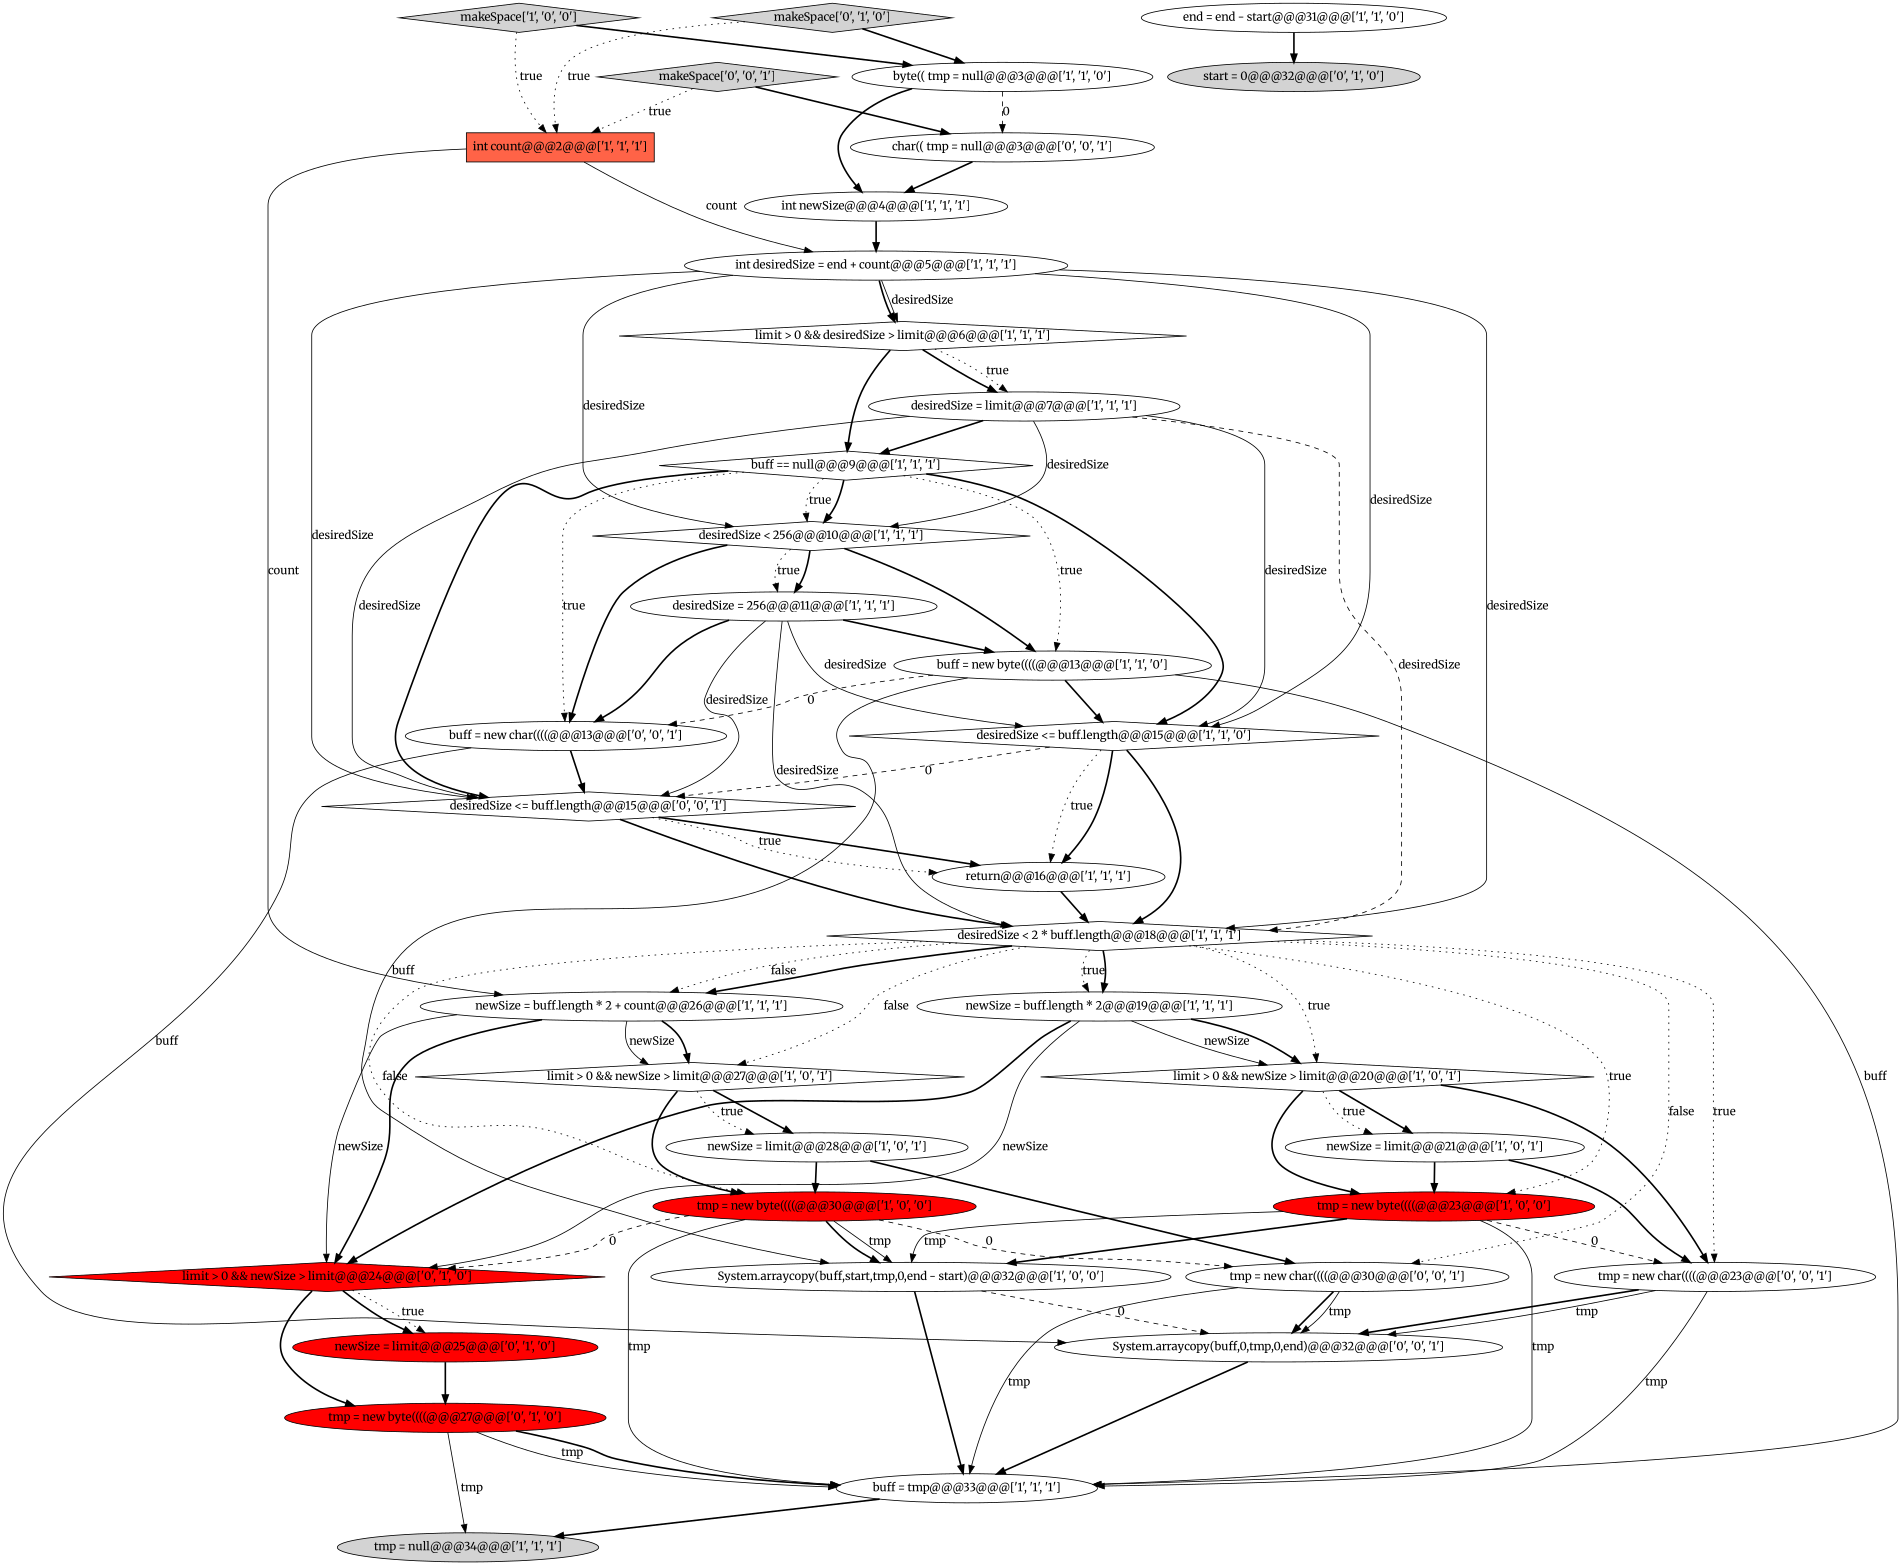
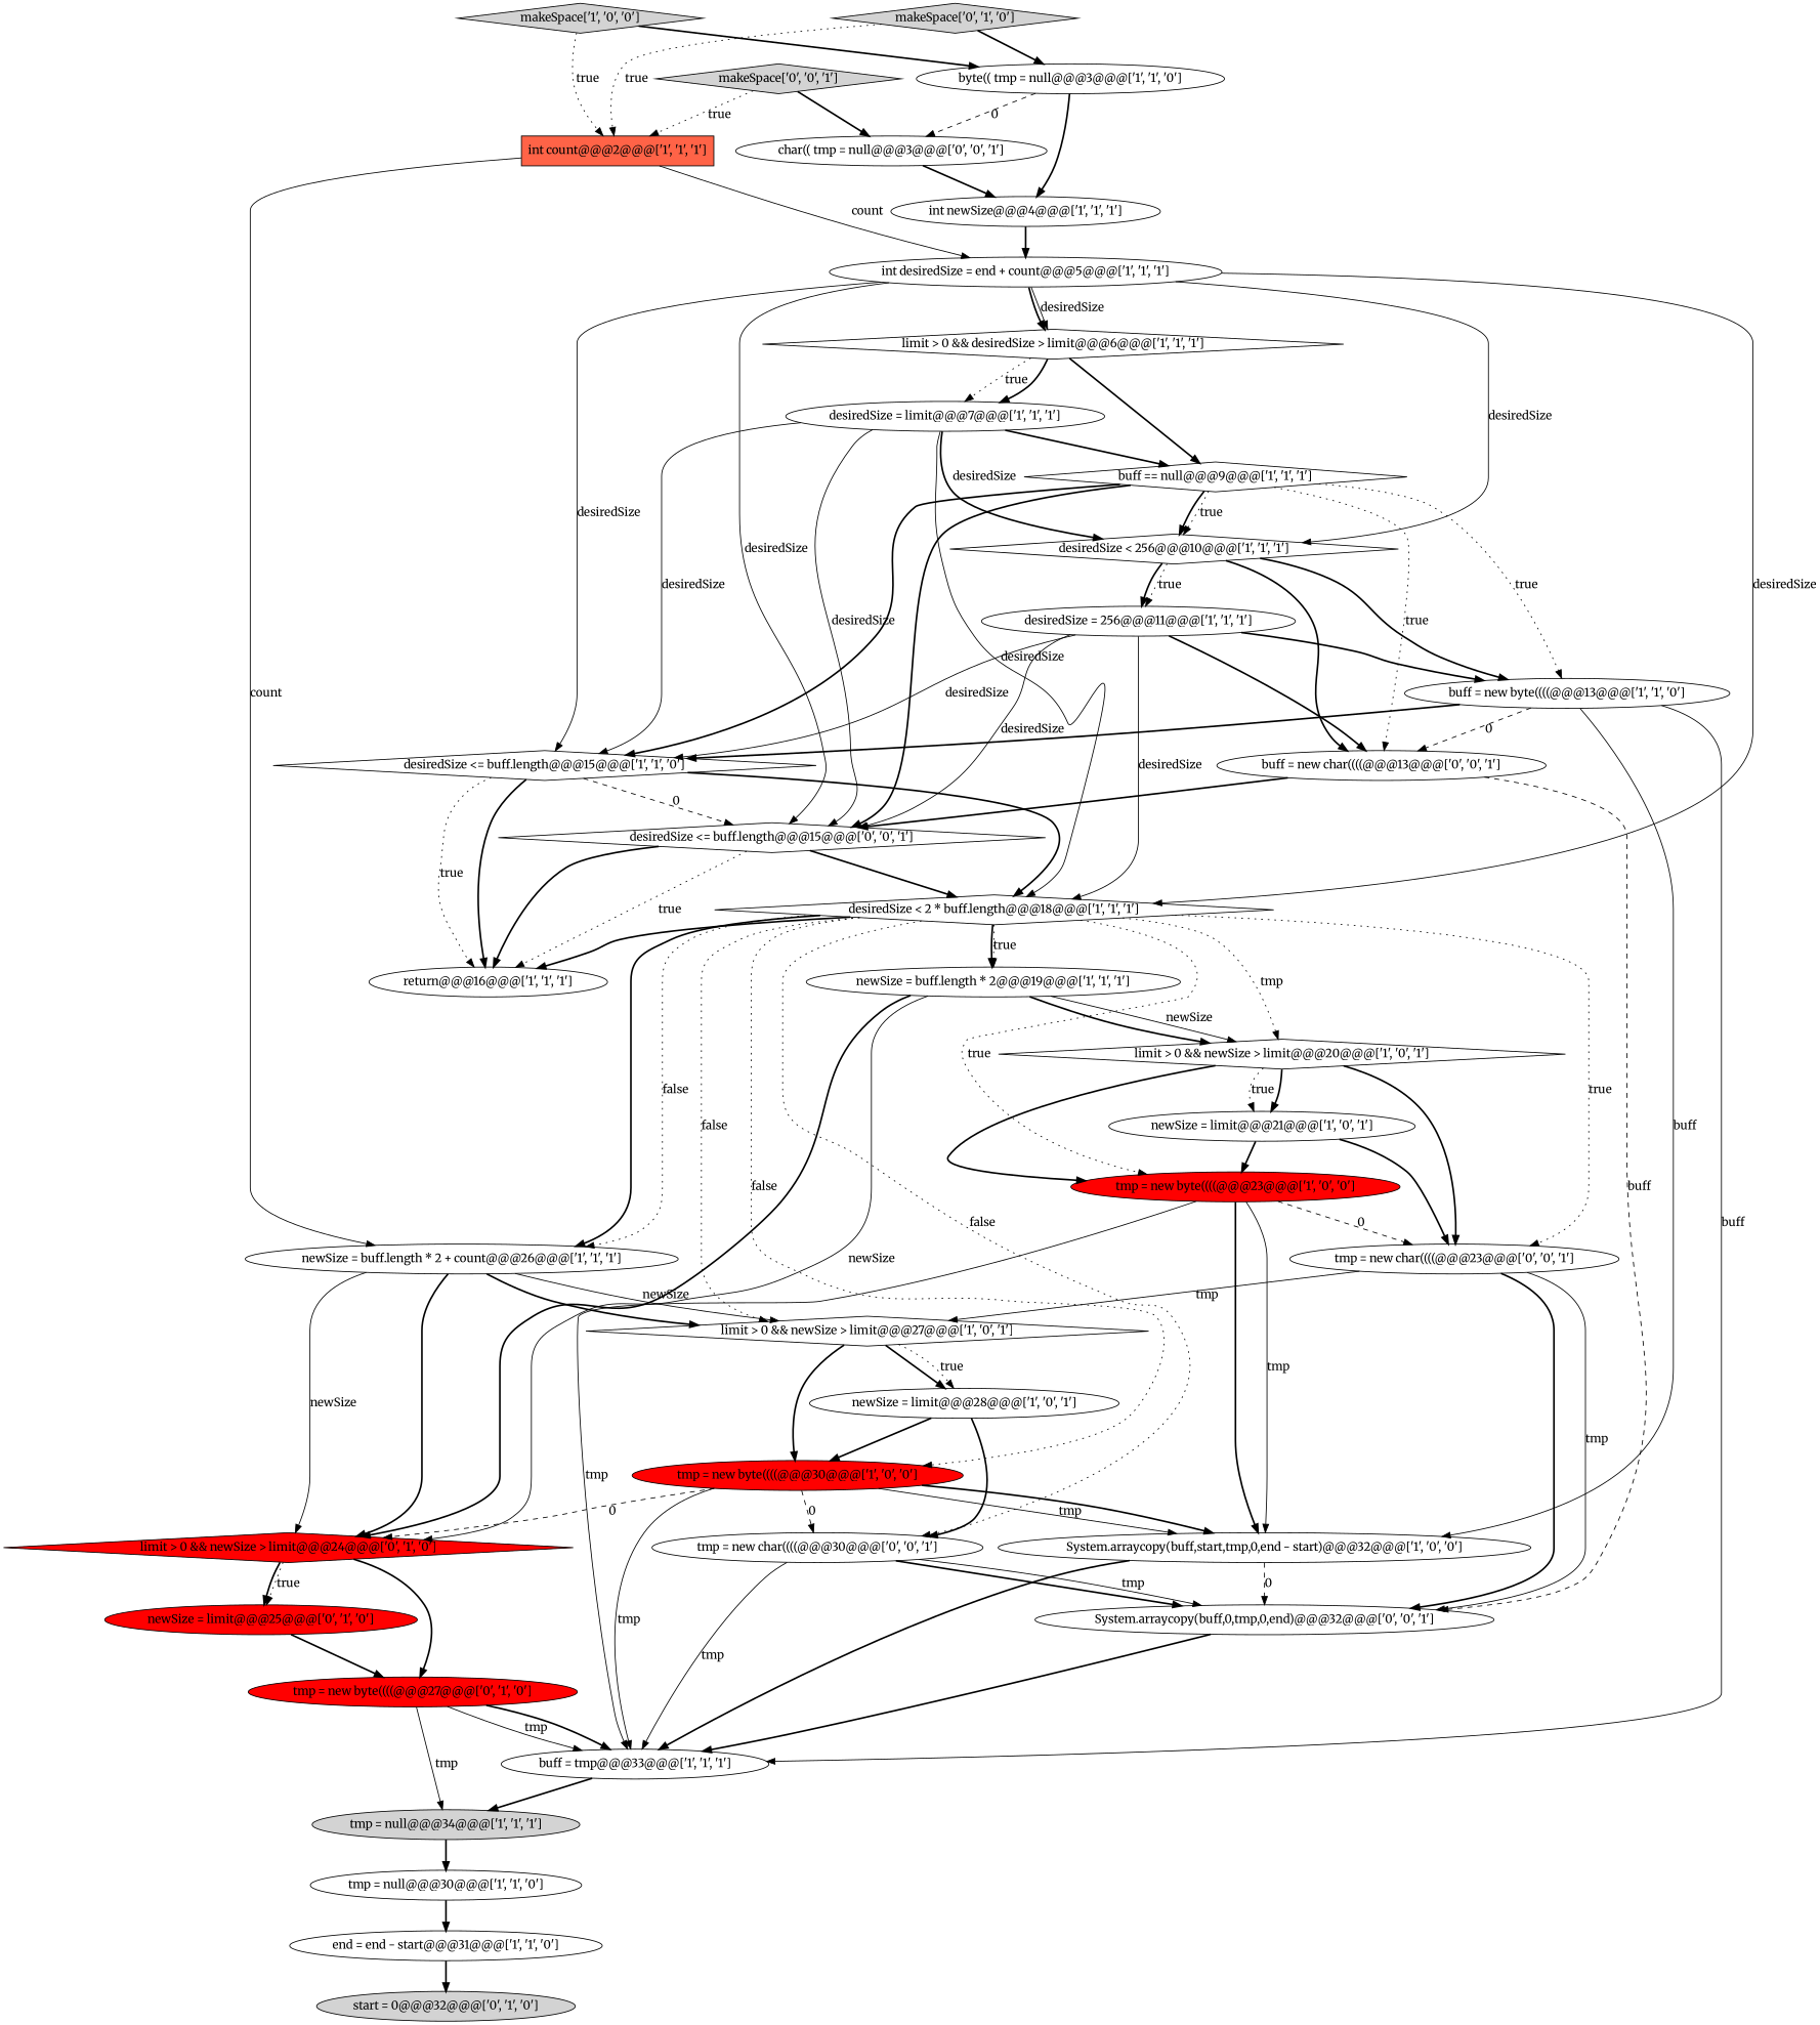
  digraph {
    fontname=Merriweather
    node [fillcolor=white fontname=Merriweather shape=ellipse style=filled]
    edge [fontname=Merriweather style=bold]
    n1 [fillcolor=red label="newSize = limit@@@25@@@['0', '1', '0']"]
    n2 [fillcolor=red label="tmp = new byte((((@@@27@@@['0', '1', '0']"]
    n3 [label="buff = tmp@@@33@@@['1', '1', '1']"]
    n4 [fillcolor=lightgray label="tmp = null@@@34@@@['1', '1', '1']"]
    n5 [label="limit > 0 && newSize > limit@@@20@@@['1', '0', '1']" shape=diamond]
    n6 [label="tmp = new char((((@@@23@@@['0', '0', '1']"]
    n7 [fillcolor=red label="tmp = new byte((((@@@23@@@['1', '0', '0']"]
    n8 [label="newSize = limit@@@21@@@['1', '0', '1']"]
    n9 [label="System.arraycopy(buff,0,tmp,0,end)@@@32@@@['0', '0', '1']"]
    n10 [label="System.arraycopy(buff,start,tmp,0,end - start)@@@32@@@['1', '0', '0']"]
    n11 [label="end = end - start@@@31@@@['1', '1', '0']"]
    n12 [fillcolor=lightgray label="start = 0@@@32@@@['0', '1', '0']"]
+   n13 [label="tmp = null@@@30@@@['1', '1', '0']"]
    n14 [label="return@@@16@@@['1', '1', '1']"]
    n15 [label="desiredSize < 2 * buff.length@@@18@@@['1', '1', '1']" shape=diamond]
    n16 [label="limit > 0 && newSize > limit@@@27@@@['1', '0', '1']" shape=diamond]
    n17 [label="tmp = new char((((@@@30@@@['0', '0', '1']"]
    n18 [fillcolor=red label="tmp = new byte((((@@@30@@@['1', '0', '0']"]
    n19 [label="newSize = buff.length * 2 + count@@@26@@@['1', '1', '1']"]
    n20 [label="newSize = buff.length * 2@@@19@@@['1', '1', '1']"]
    n21 [label="newSize = limit@@@28@@@['1', '0', '1']"]
    n22 [fillcolor=red label="limit > 0 && newSize > limit@@@24@@@['0', '1', '0']" shape=diamond]
    n23 [fillcolor=lightgray label="makeSpace['1', '0', '0']" shape=diamond]
    n24 [fillcolor=tomato label="int count@@@2@@@['1', '1', '1']" shape=box]
    n25 [label="byte(( tmp = null@@@3@@@['1', '1', '0']"]
    n26 [label="int desiredSize = end + count@@@5@@@['1', '1', '1']"]
    n27 [label="char(( tmp = null@@@3@@@['0', '0', '1']"]
    n28 [label="int newSize@@@4@@@['1', '1', '1']"]
    n29 [label="limit > 0 && desiredSize > limit@@@6@@@['1', '1', '1']" shape=diamond]
    n30 [label="desiredSize <= buff.length@@@15@@@['1', '1', '0']" shape=diamond]
    n31 [label="desiredSize <= buff.length@@@15@@@['0', '0', '1']" shape=diamond]
    n32 [label="desiredSize < 256@@@10@@@['1', '1', '1']" shape=diamond]
    n33 [fillcolor=lightgray label="makeSpace['0', '1', '0']" shape=diamond]
    n34 [fillcolor=lightgray label="makeSpace['0', '0', '1']" shape=diamond]
    n35 [label="buff == null@@@9@@@['1', '1', '1']" shape=diamond]
    n36 [label="desiredSize = limit@@@7@@@['1', '1', '1']"]
    n37 [label="buff = new byte((((@@@13@@@['1', '1', '0']"]
    n38 [label="buff = new char((((@@@13@@@['0', '0', '1']"]
    n39 [label="desiredSize = 256@@@11@@@['1', '1', '1']"]
    n1 -> n2
    n2 -> n3 [label=tmp style=solid]
    n2 -> n3
    n2 -> n4 [label=tmp style=solid]
    n3 -> n4
+   n4 -> n13
    n5 -> n6
    n5 -> n7
    n5 -> n8
    n5 -> n8 [label=true style=dotted]
-   n6 -> n3 [label=tmp style=solid]
+   n6 -> n16 [label=tmp style=solid]
    n6 -> n9
    n6 -> n9 [label=tmp style=solid]
    n7 -> n3 [label=tmp style=solid]
    n7 -> n6 [label=0 style=dashed]
    n7 -> n10
    n7 -> n10 [label=tmp style=solid]
    n8 -> n6
    n8 -> n7
    n9 -> n3
    n10 -> n3
    n10 -> n9 [label=0 style=dashed]
    n11 -> n12
-   n14 -> n15
-   n15 -> n5 [label=true style=dotted]
+   n13 -> n11
+   n15 -> n14
+   n15 -> n5 [label=tmp style=dotted]
    n15 -> n6 [label=true style=dotted]
    n15 -> n7 [label=true style=dotted]
    n15 -> n16 [label=false style=dotted]
    n15 -> n17 [label=false style=dotted]
    n15 -> n18 [label=false style=dotted]
    n15 -> n19 [label=false style=dotted]
    n15 -> n19
    n15 -> n20 [label=true style=dotted]
    n15 -> n20
    n16 -> n18
    n16 -> n21
    n16 -> n21 [label=true style=dotted]
    n17 -> n3 [label=tmp style=solid]
    n17 -> n9
    n17 -> n9 [label=tmp style=solid]
    n18 -> n3 [label=tmp style=solid]
    n18 -> n10 [label=tmp style=solid]
    n18 -> n10
    n18 -> n17 [label=0 style=dashed]
    n18 -> n22 [label=0 style=dashed]
    n19 -> n16
    n19 -> n16 [label=newSize style=solid]
    n19 -> n22 [label=newSize style=solid]
    n19 -> n22
    n20 -> n5 [label=newSize style=solid]
    n20 -> n5
    n20 -> n22 [label=newSize style=solid]
    n20 -> n22
    n21 -> n17
    n21 -> n18
    n22 -> n1
    n22 -> n1 [label=true style=dotted]
    n22 -> n2
    n23 -> n24 [label=true style=dotted]
    n23 -> n25
    n24 -> n19 [label=count style=solid]
    n24 -> n26 [label=count style=solid]
    n25 -> n27 [label=0 style=dashed]
    n25 -> n28
    n26 -> n15 [label=desiredSize style=solid]
    n26 -> n29 [label=desiredSize style=solid]
    n26 -> n29
    n26 -> n30 [label=desiredSize style=solid]
    n26 -> n31 [label=desiredSize style=solid]
    n26 -> n32 [label=desiredSize style=solid]
    n27 -> n28
    n28 -> n26
    n29 -> n35
    n29 -> n36 [label=true style=dotted]
    n29 -> n36
    n30 -> n14 [label=true style=dotted]
    n30 -> n14
    n30 -> n15
    n30 -> n31 [label=0 style=dashed]
    n31 -> n14
    n31 -> n14 [label=true style=dotted]
    n31 -> n15
    n32 -> n37
    n32 -> n38
    n32 -> n39
    n32 -> n39 [label=true style=dotted]
    n33 -> n24 [label=true style=dotted]
    n33 -> n25
    n34 -> n24 [label=true style=dotted]
    n34 -> n27
    n35 -> n30
    n35 -> n31
    n35 -> n32
    n35 -> n32 [label=true style=dotted]
    n35 -> n37 [label=true style=dotted]
    n35 -> n38 [label=true style=dotted]
-   n36 -> n15 [label=desiredSize style=dashed]
+   n36 -> n15 [label=desiredSize style=solid]
    n36 -> n30 [label=desiredSize style=solid]
    n36 -> n31 [label=desiredSize style=solid]
-   n36 -> n32 [label=desiredSize style=solid]
+   n36 -> n32 [label=desiredSize]
    n36 -> n35
    n37 -> n3 [label=buff style=solid]
    n37 -> n10 [label=buff style=solid]
    n37 -> n30
    n37 -> n38 [label=0 style=dashed]
-   n38 -> n9 [label=buff style=solid]
+   n38 -> n9 [label=buff style=dashed]
    n38 -> n31
    n39 -> n15 [label=desiredSize style=solid]
    n39 -> n30 [label=desiredSize style=solid]
    n39 -> n31 [label=desiredSize style=solid]
    n39 -> n37
    n39 -> n38
  }
